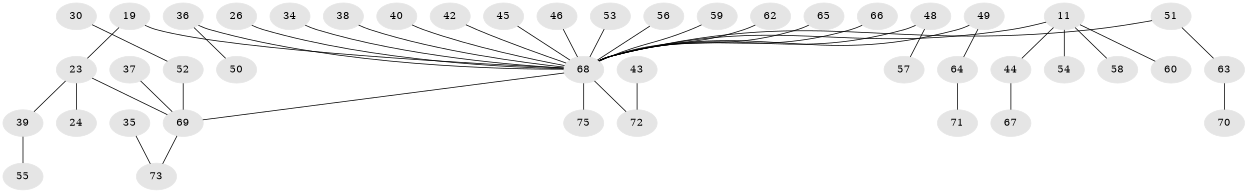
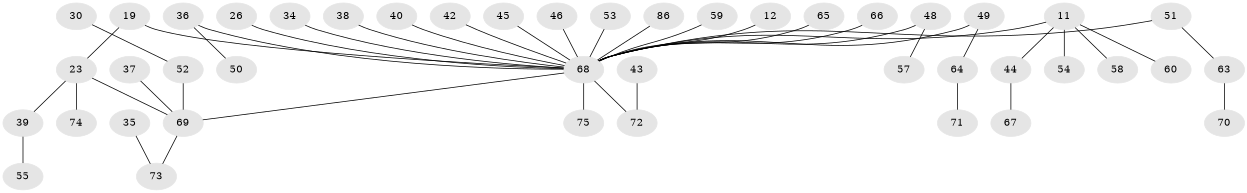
  graph {
    node [color=gray90 style=filled]
    19
    23
    68 [super="+12+28+8+9+20+13+47+22+31+15+17"]
    39
    69 [super="+32+25"]
-   74 [label=24]
+   74
    72 [super="+29"]
    75
    55
    73 [super="+33"]
    26
    52 [super="+14"]
    30
    34
    35
    36
    50
    37
    38
    40
    n21 [label=11]
    44
    54
    58
    60
    67
    42
    43
    45
    46
    48
    57
    49
    64
    71
    51
    63
    70
    53
-   56
+   56 [label=86]
    59
-   62
+   62 [label=12]
    65
    66
    19 -- 23
    19 -- 68
    23 -- 39
    23 -- 69
    23 -- 74
    68 -- 69
    68 -- 72
    68 -- 75
    39 -- 55
    69 -- 73
    26 -- 68
    52 -- 69
    30 -- 52
    34 -- 68
    35 -- 73
    36 -- 68
    36 -- 50
    37 -- 69
    38 -- 68
    40 -- 68
    n21 -- 68
    n21 -- 44
    n21 -- 54
    n21 -- 58
    n21 -- 60
    44 -- 67
    42 -- 68
    43 -- 72
    45 -- 68
    46 -- 68
    48 -- 68
    48 -- 57
    49 -- 68
    49 -- 64
    64 -- 71
    51 -- 68
    51 -- 63
    63 -- 70
    53 -- 68
    56 -- 68
    59 -- 68
    62 -- 68
    65 -- 68
    66 -- 68
  }
